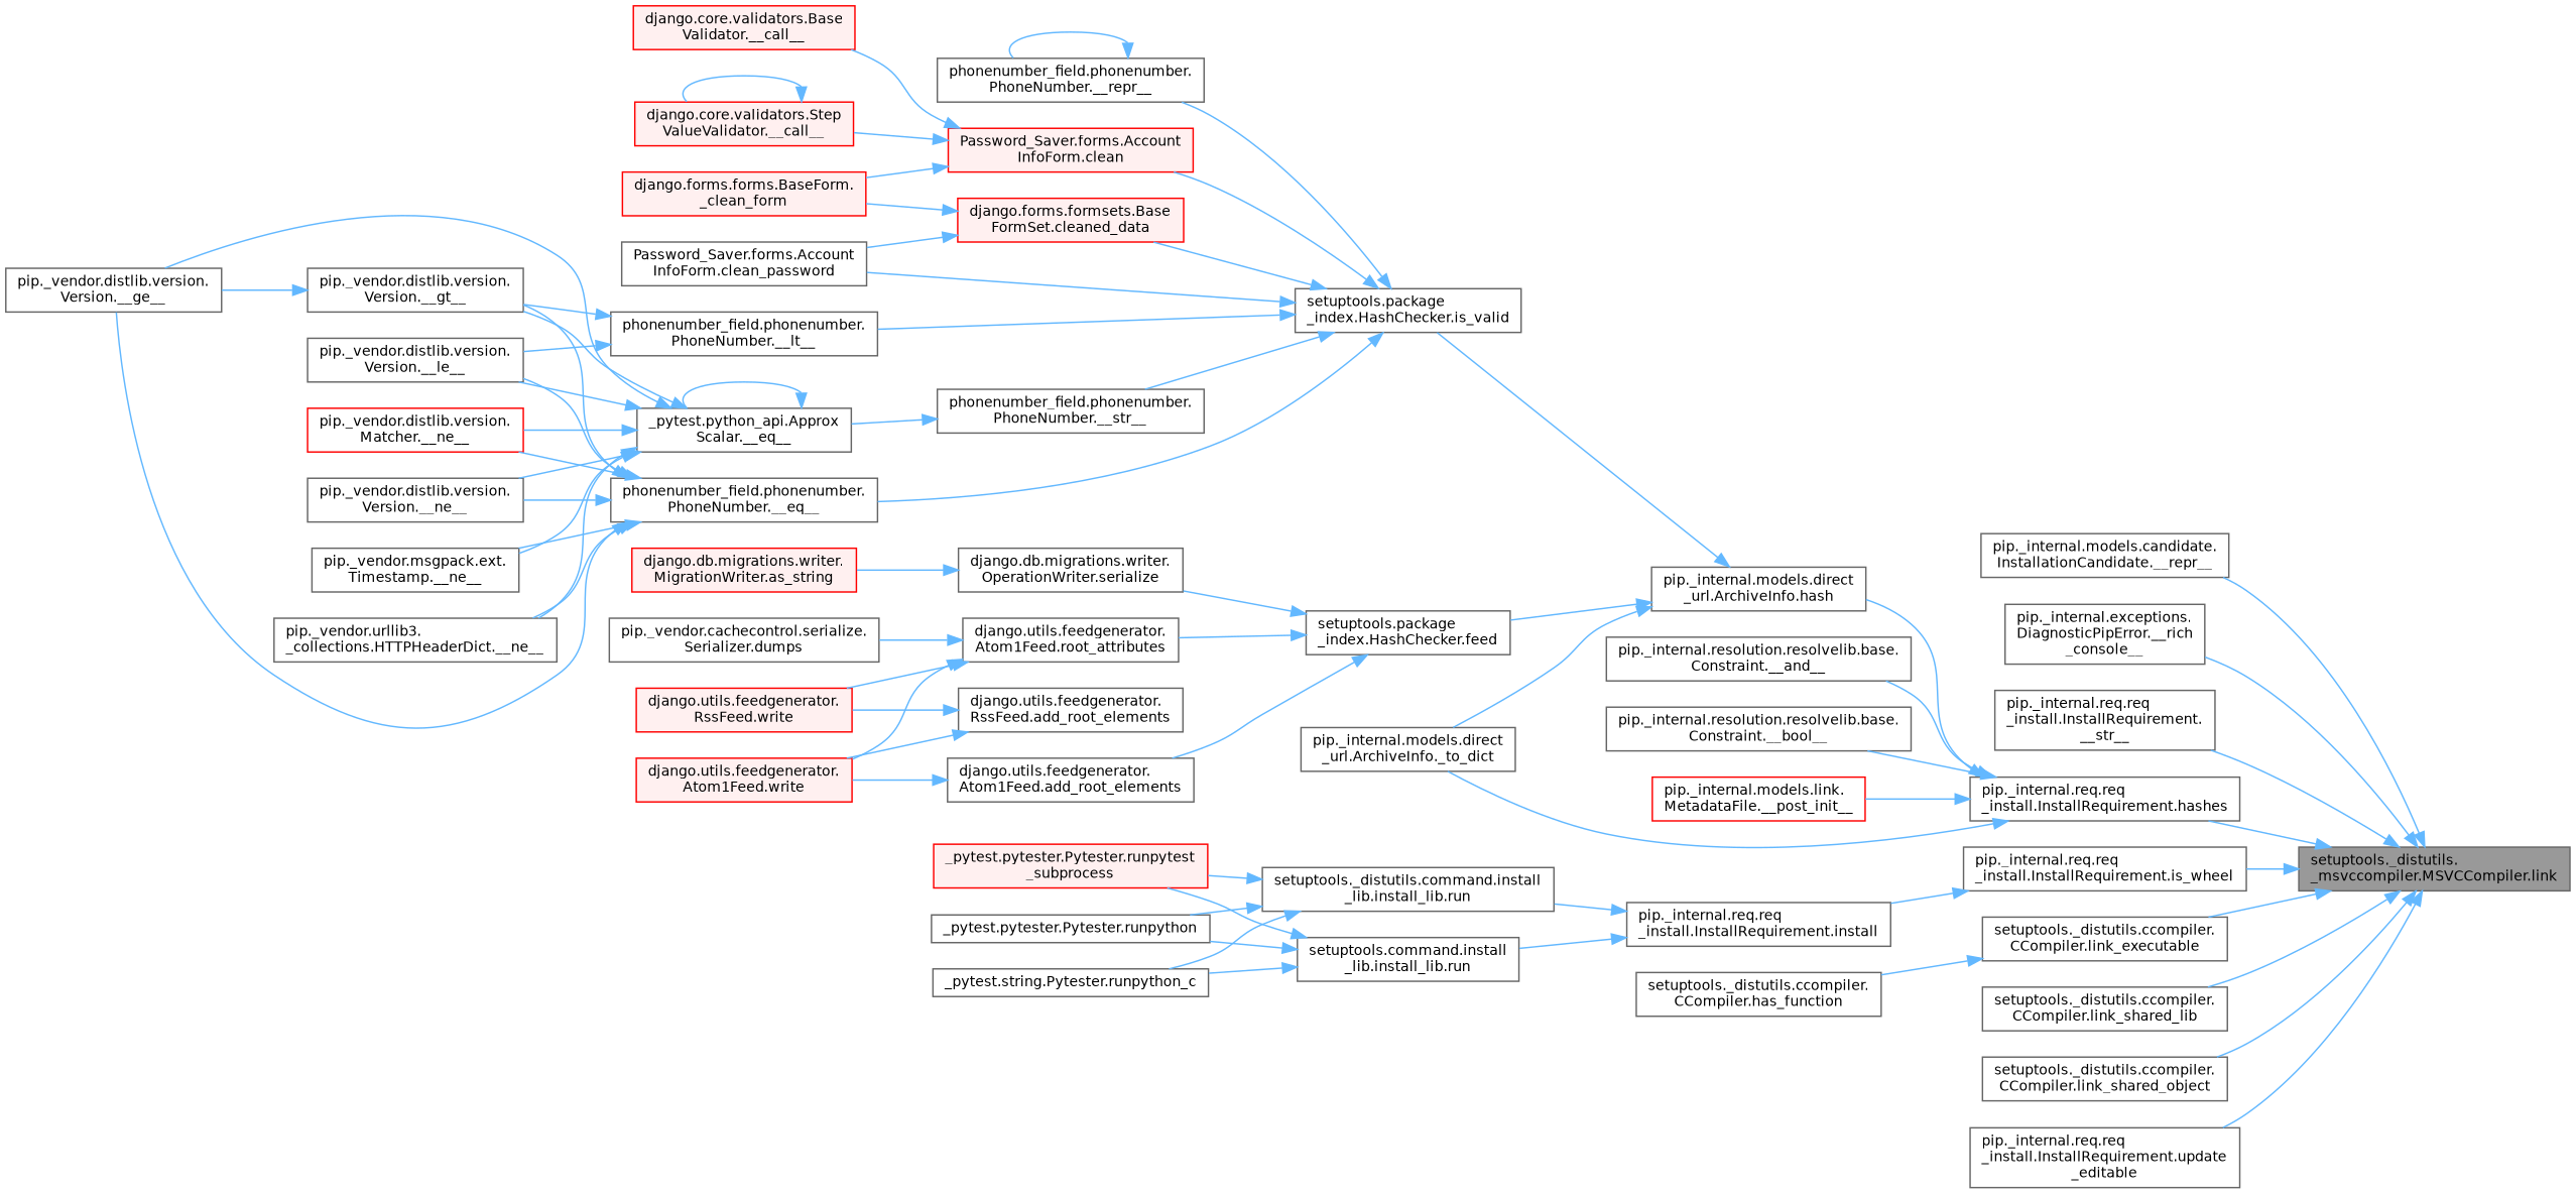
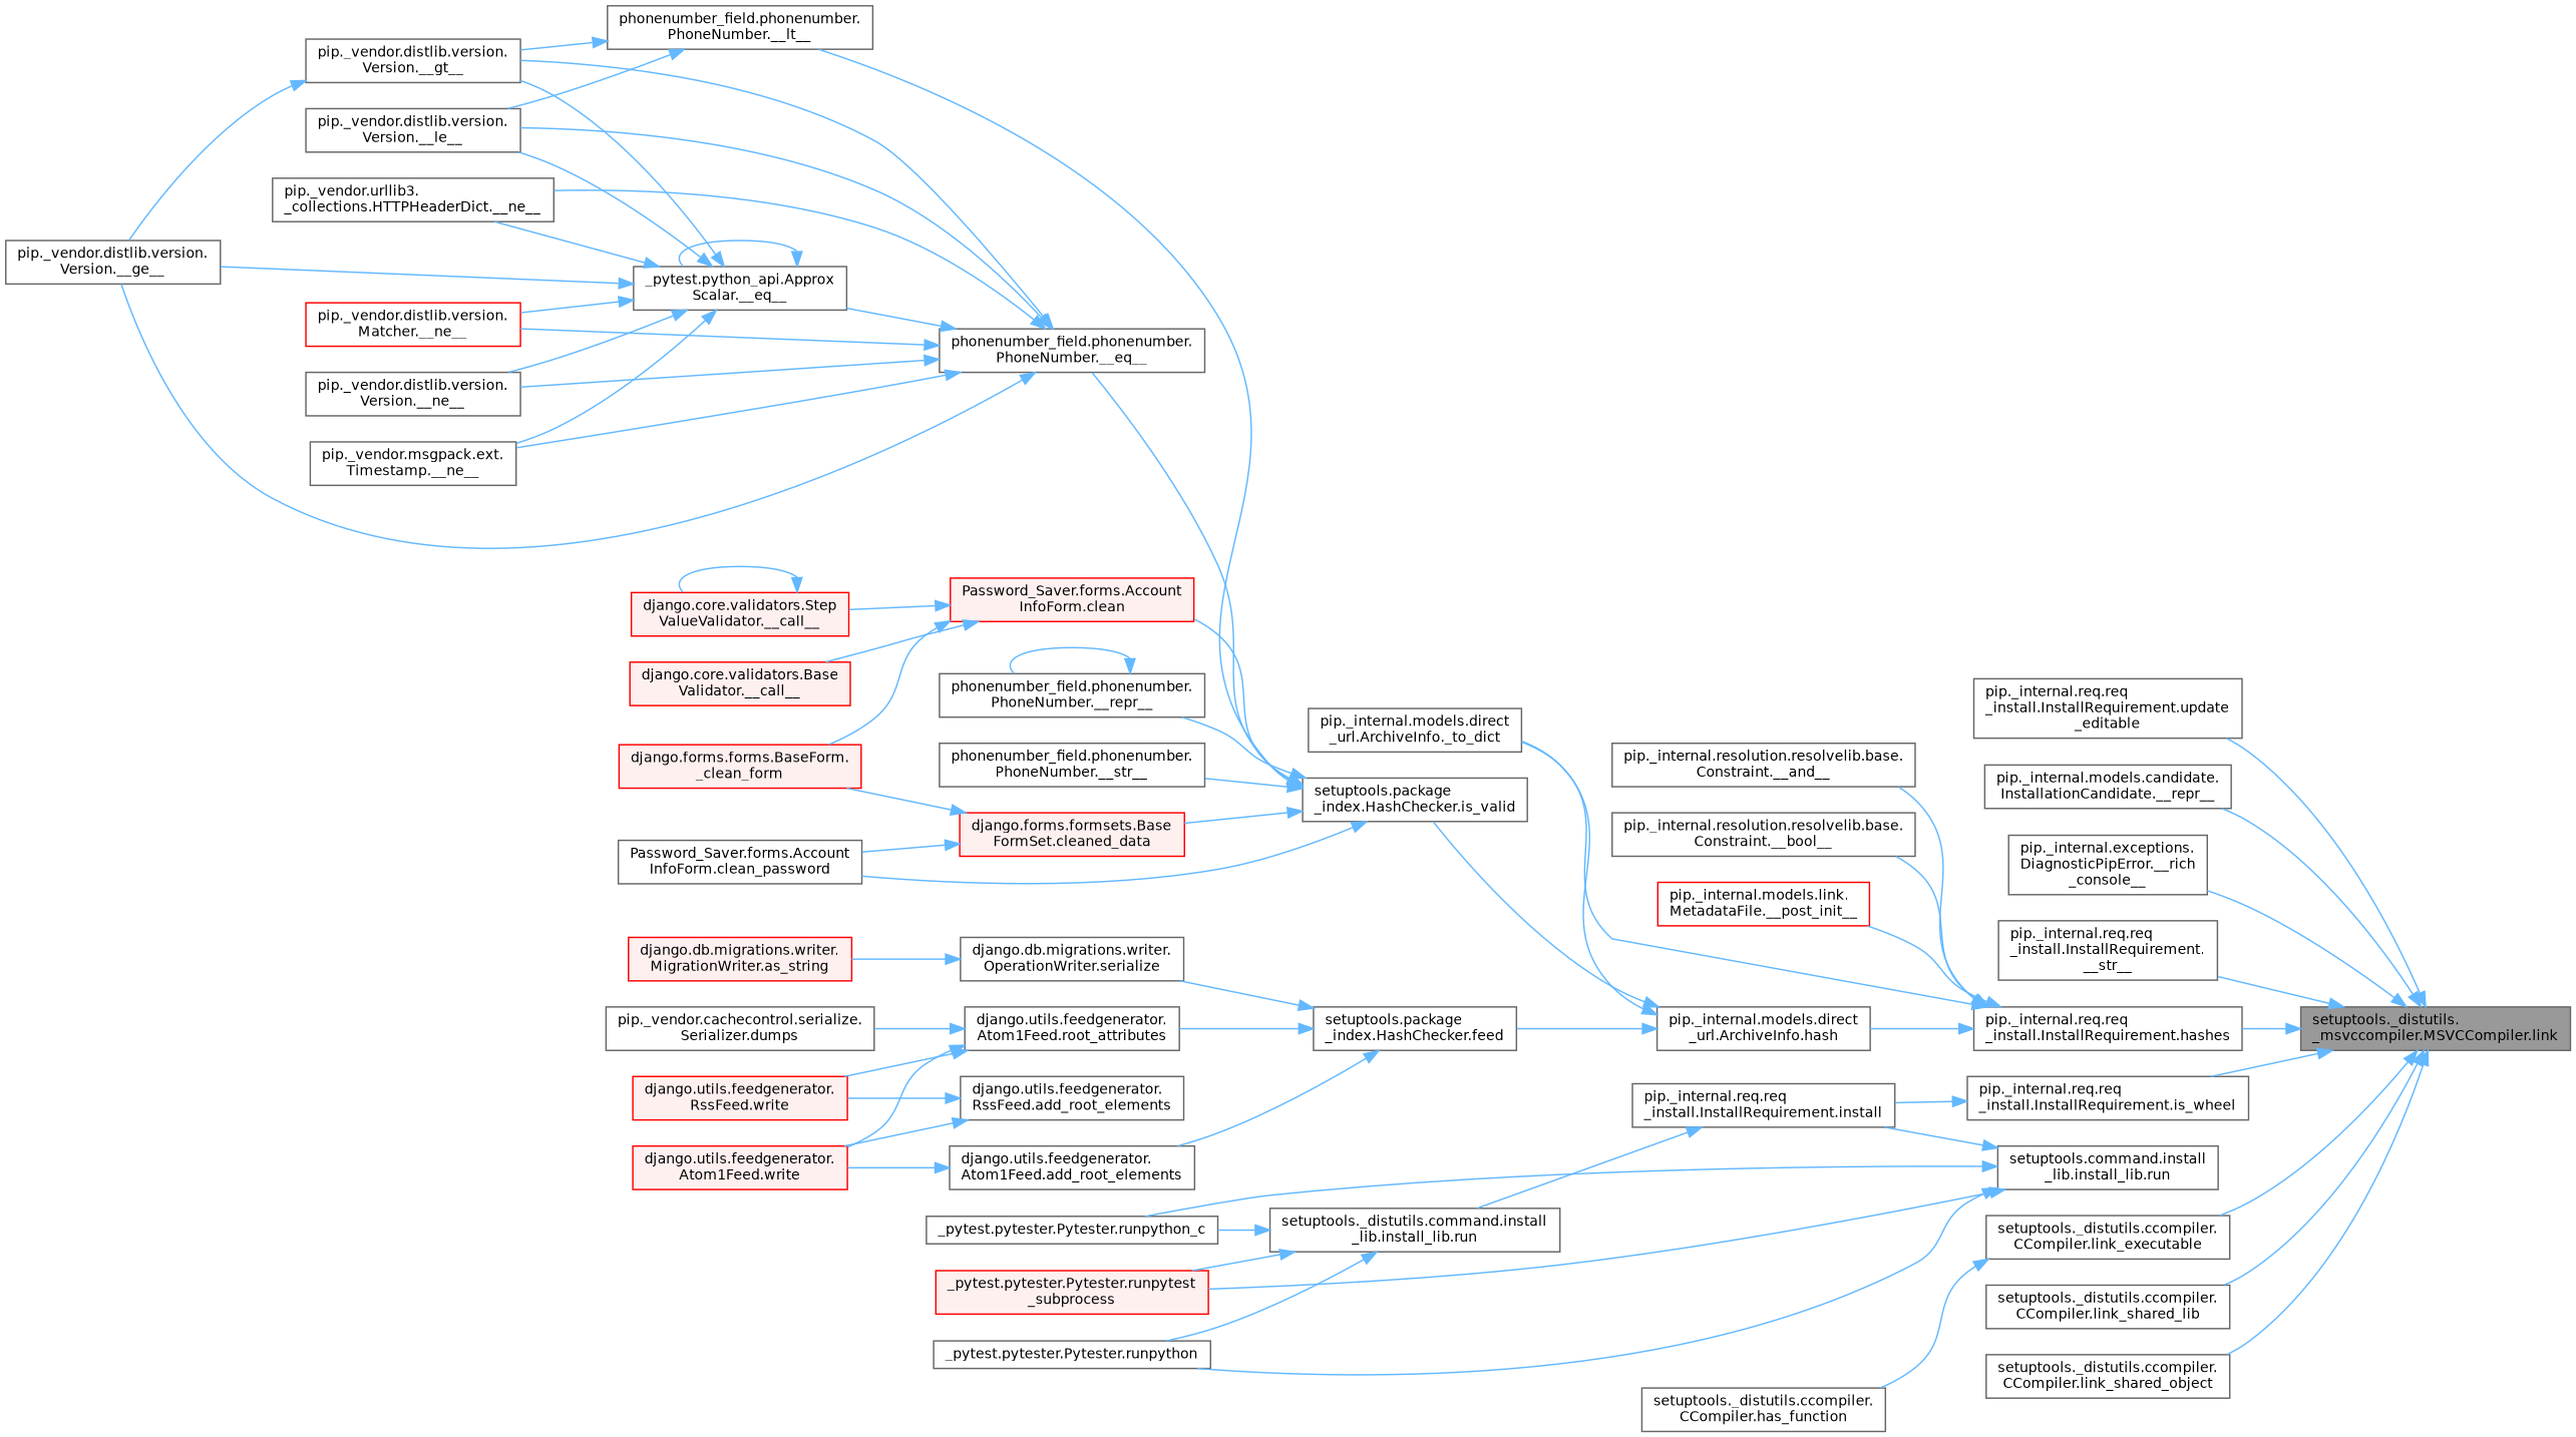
  digraph {
    rankdir=RL
    node [color=grey40 fillcolor=white fontname=Helvetica fontsize=10 shape=box style=filled]
    edge [color=steelblue1 dir=back fontname=Helvetica fontsize=10 labelfontname=Helvetica labelfontsize=10 style=solid]
    n1 [color=gray40 fillcolor=grey60 fontcolor=black height=0.2 label="setuptools._distutils.\l_msvccompiler.MSVCCompiler.link" width=0.4]
    n2 [height=0.2 label="pip._internal.models.candidate.\lInstallationCandidate.__repr__" width=0.4]
    n3 [height=0.2 label="pip._internal.exceptions.\lDiagnosticPipError.__rich\l_console__" width=0.4]
    n4 [height=0.2 label="pip._internal.req.req\l_install.InstallRequirement.\l__str__" width=0.4]
    n5 [height=0.2 label="pip._internal.req.req\l_install.InstallRequirement.hashes" width=0.4]
    n6 [height=0.2 label="pip._internal.req.req\l_install.InstallRequirement.is_wheel" width=0.4]
    n7 [height=0.2 label="setuptools._distutils.ccompiler.\lCCompiler.link_executable" width=0.4]
    n8 [height=0.2 label="setuptools._distutils.ccompiler.\lCCompiler.link_shared_lib" width=0.4]
    n9 [height=0.2 label="setuptools._distutils.ccompiler.\lCCompiler.link_shared_object" width=0.4]
    n10 [height=0.2 label="pip._internal.req.req\l_install.InstallRequirement.update\l_editable" width=0.4]
    n11 [height=0.2 label="pip._internal.resolution.resolvelib.base.\lConstraint.__and__" width=0.4]
    n12 [height=0.2 label="pip._internal.resolution.resolvelib.base.\lConstraint.__bool__" width=0.4]
    n13 [color=red height=0.2 label="pip._internal.models.link.\lMetadataFile.__post_init__" width=0.4]
    n14 [height=0.2 label="pip._internal.models.direct\l_url.ArchiveInfo._to_dict" width=0.4]
    n15 [height=0.2 label="pip._internal.models.direct\l_url.ArchiveInfo.hash" width=0.4]
    n16 [height=0.2 label="pip._internal.req.req\l_install.InstallRequirement.install" width=0.4]
    n17 [height=0.2 label="setuptools._distutils.ccompiler.\lCCompiler.has_function" width=0.4]
    n18 [height=0.2 label="setuptools.package\l_index.HashChecker.feed" width=0.4]
    n19 [height=0.2 label="setuptools.package\l_index.HashChecker.is_valid" width=0.4]
    n20 [height=0.2 label="django.utils.feedgenerator.\lAtom1Feed.add_root_elements" width=0.4]
    n21 [height=0.2 label="django.utils.feedgenerator.\lAtom1Feed.root_attributes" width=0.4]
    n22 [height=0.2 label="django.db.migrations.writer.\lOperationWriter.serialize" width=0.4]
    n23 [height=0.2 label="phonenumber_field.phonenumber.\lPhoneNumber.__eq__" width=0.4]
    n24 [height=0.2 label="phonenumber_field.phonenumber.\lPhoneNumber.__lt__" width=0.4]
    n25 [height=0.2 label="phonenumber_field.phonenumber.\lPhoneNumber.__repr__" width=0.4]
    n26 [height=0.2 label="phonenumber_field.phonenumber.\lPhoneNumber.__str__" width=0.4]
    n27 [color=red fillcolor="#FFF0F0" height=0.2 label="Password_Saver.forms.Account\lInfoForm.clean" width=0.4]
    n28 [height=0.2 label="Password_Saver.forms.Account\lInfoForm.clean_password" width=0.4]
    n29 [color=red fillcolor="#FFF0F0" height=0.2 label="django.forms.formsets.Base\lFormSet.cleaned_data" width=0.4]
    n30 [color=red fillcolor="#FFF0F0" height=0.2 label="django.utils.feedgenerator.\lAtom1Feed.write" width=0.4]
    n31 [height=0.2 label="django.utils.feedgenerator.\lRssFeed.add_root_elements" width=0.4]
    n32 [color=red fillcolor="#FFF0F0" height=0.2 label="django.utils.feedgenerator.\lRssFeed.write" width=0.4]
    n33 [height=0.2 label="pip._vendor.cachecontrol.serialize.\lSerializer.dumps" width=0.4]
    n34 [color=red fillcolor="#FFF0F0" height=0.2 label="django.db.migrations.writer.\lMigrationWriter.as_string" width=0.4]
    n35 [height=0.2 label="_pytest.python_api.Approx\lScalar.__eq__" width=0.4]
    n36 [height=0.2 label="pip._vendor.distlib.version.\lVersion.__ge__" width=0.4]
    n37 [height=0.2 label="pip._vendor.distlib.version.\lVersion.__gt__" width=0.4]
    n38 [height=0.2 label="pip._vendor.distlib.version.\lVersion.__le__" width=0.4]
    n39 [color=red height=0.2 label="pip._vendor.distlib.version.\lMatcher.__ne__" width=0.4]
    n40 [height=0.2 label="pip._vendor.distlib.version.\lVersion.__ne__" width=0.4]
    n41 [height=0.2 label="pip._vendor.msgpack.ext.\lTimestamp.__ne__" width=0.4]
    n42 [height=0.2 label="pip._vendor.urllib3.\l_collections.HTTPHeaderDict.__ne__" width=0.4]
    n43 [color=red fillcolor="#FFF0F0" height=0.2 label="django.core.validators.Base\lValidator.__call__" width=0.4]
    n44 [color=red fillcolor="#FFF0F0" height=0.2 label="django.core.validators.Step\lValueValidator.__call__" width=0.4]
    n45 [color=red fillcolor="#FFF0F0" height=0.2 label="django.forms.forms.BaseForm.\l_clean_form" width=0.4]
    n46 [height=0.2 label="setuptools._distutils.command.install\l_lib.install_lib.run" width=0.4]
    n47 [height=0.2 label="setuptools.command.install\l_lib.install_lib.run" width=0.4]
    n48 [color=red fillcolor="#FFF0F0" height=0.2 label="_pytest.pytester.Pytester.runpytest\l_subprocess" width=0.4]
    n49 [height=0.2 label="_pytest.pytester.Pytester.runpython" width=0.4]
-   n50 [height=0.2 label="_pytest.string.Pytester.runpython_c" width=0.4]
+   n50 [height=0.2 label="_pytest.pytester.Pytester.runpython_c" width=0.4]
    n1 -> n2
    n1 -> n3
    n1 -> n4
    n1 -> n5
    n1 -> n6
    n1 -> n7
    n1 -> n8
    n1 -> n9
    n1 -> n10
    n5 -> n11
    n5 -> n12
    n5 -> n13
    n5 -> n14
    n5 -> n15
    n6 -> n16
    n7 -> n17
    n15 -> n14
    n15 -> n18
    n15 -> n19
    n16 -> n46
-   n16 -> n47
+   n47 -> n16
    n18 -> n20
    n18 -> n21
    n18 -> n22
    n19 -> n23
    n19 -> n24
    n19 -> n25
    n19 -> n26
    n19 -> n27
    n19 -> n28
    n19 -> n29
    n20 -> n30
    n21 -> n30
    n21 -> n32
    n21 -> n33
    n22 -> n34
-   n26 -> n35
+   n23 -> n35
    n23 -> n36
    n23 -> n37
    n23 -> n38
    n23 -> n39
    n23 -> n40
    n23 -> n41
    n23 -> n42
    n24 -> n37
    n24 -> n38
    n25 -> n25
    n27 -> n43
    n27 -> n44
    n27 -> n45
    n29 -> n28
    n29 -> n45
    n31 -> n30
    n31 -> n32
    n35 -> n35
    n35 -> n36
    n35 -> n37
    n35 -> n38
    n35 -> n39
    n35 -> n40
    n35 -> n41
    n35 -> n42
    n37 -> n36
    n44 -> n44
    n46 -> n48
    n46 -> n49
    n46 -> n50
    n47 -> n48
    n47 -> n49
    n47 -> n50
  }
